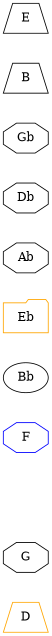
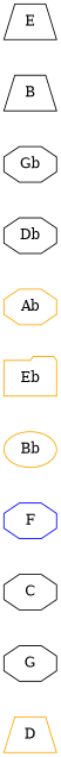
  graph {
    fontname="DejaVu Serif"
    mindist=.1
    node [fontname="DejaVu Serif" margin=0 shape=octagon]
    edge [fontname="DejaVu Serif" style=invis]
    E [shape=trapezium]
    B [shape=trapezium]
    Gb
    Db
-   Ab
+   Ab [color=orange]
    Eb [color=orange shape=folder]
-   Bb [color=black shape=ellipse]
+   Bb [color=orange shape=ellipse]
    F [color=blue]
+   C
    G [color=black]
    D [color=orange shape=trapezium]
    subgraph sub_1 {
      E
      B
      Gb
      Db
      Ab
      Eb
      Bb
      F
+     C
      G
      D
    }
    E -- B
    B -- Gb
    Gb -- Db
    Db -- Ab
    Ab -- Eb
    Eb -- Bb
    Bb -- F
+   F -- C
+   C -- G
    G -- D
  }
